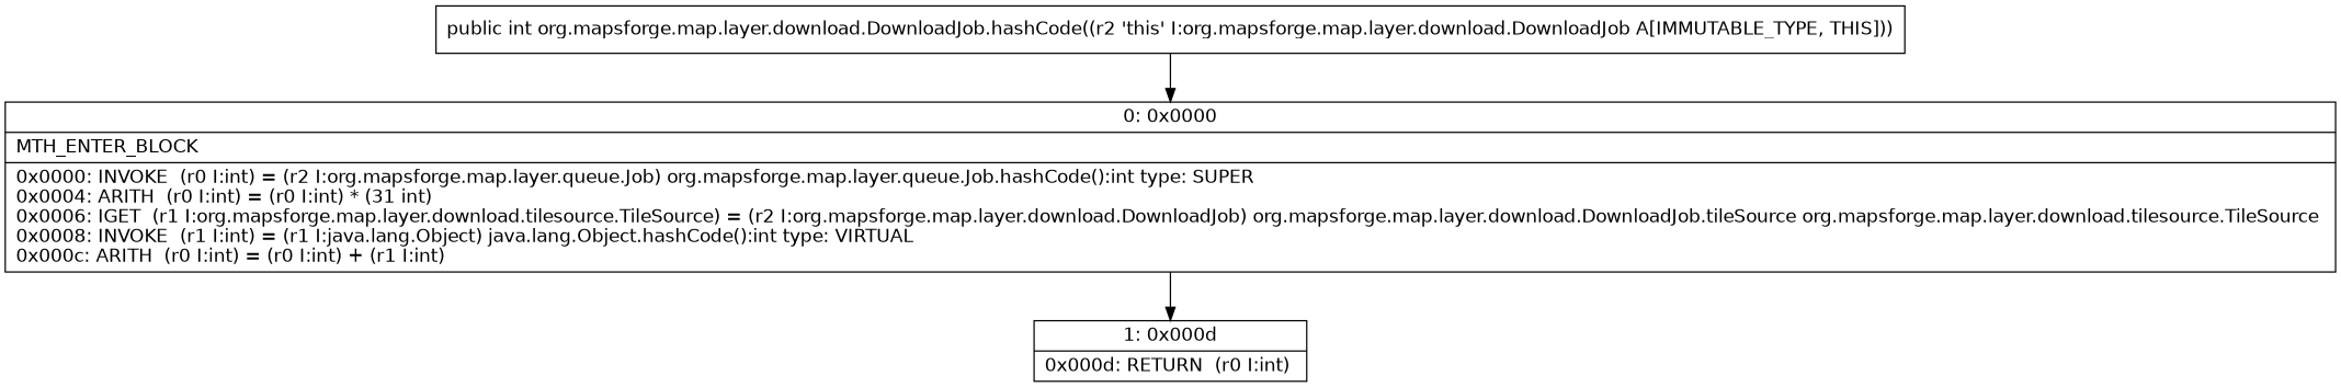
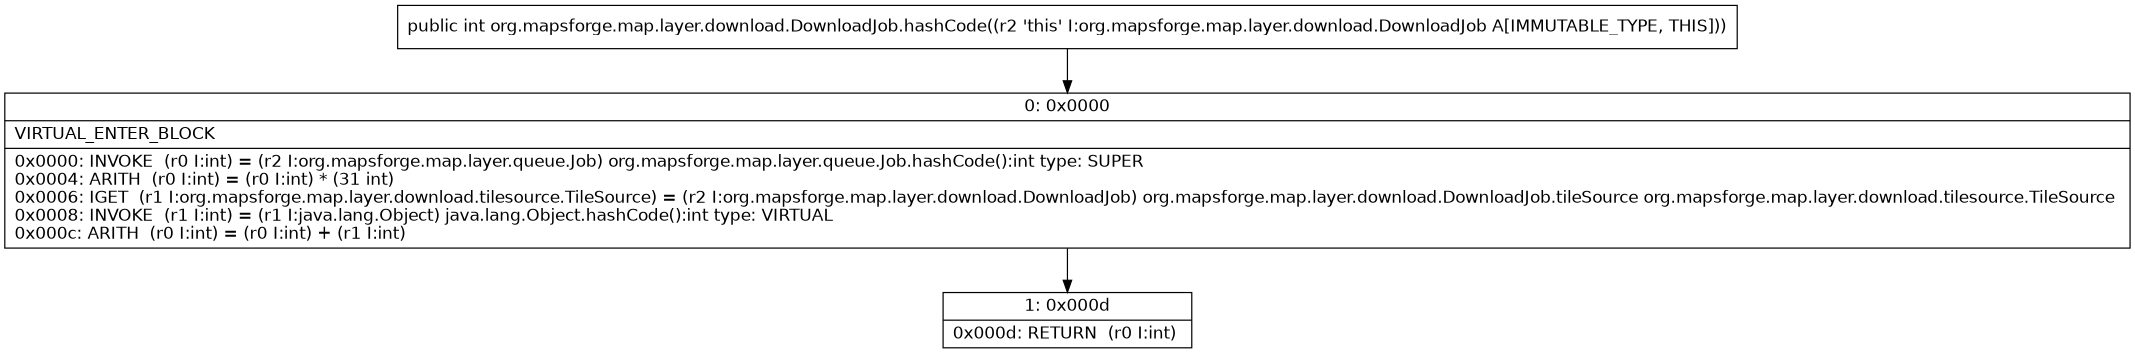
  digraph {
    fontname="DejaVu Sans"
    node [shape=record fontname="DejaVu Sans"]
    edge [fontname="DejaVu Sans"]
-   n1 [label="{0\:\ 0x0000|MTH_ENTER_BLOCK\l|0x0000: INVOKE  (r0 I:int) = (r2 I:org.mapsforge.map.layer.queue.Job) org.mapsforge.map.layer.queue.Job.hashCode():int type: SUPER \l0x0004: ARITH  (r0 I:int) = (r0 I:int) * (31 int) \l0x0006: IGET  (r1 I:org.mapsforge.map.layer.download.tilesource.TileSource) = (r2 I:org.mapsforge.map.layer.download.DownloadJob) org.mapsforge.map.layer.download.DownloadJob.tileSource org.mapsforge.map.layer.download.tilesource.TileSource \l0x0008: INVOKE  (r1 I:int) = (r1 I:java.lang.Object) java.lang.Object.hashCode():int type: VIRTUAL \l0x000c: ARITH  (r0 I:int) = (r0 I:int) + (r1 I:int) \l}"]
+   n1 [label="{0\:\ 0x0000|VIRTUAL_ENTER_BLOCK\l|0x0000: INVOKE  (r0 I:int) = (r2 I:org.mapsforge.map.layer.queue.Job) org.mapsforge.map.layer.queue.Job.hashCode():int type: SUPER \l0x0004: ARITH  (r0 I:int) = (r0 I:int) * (31 int) \l0x0006: IGET  (r1 I:org.mapsforge.map.layer.download.tilesource.TileSource) = (r2 I:org.mapsforge.map.layer.download.DownloadJob) org.mapsforge.map.layer.download.DownloadJob.tileSource org.mapsforge.map.layer.download.tilesource.TileSource \l0x0008: INVOKE  (r1 I:int) = (r1 I:java.lang.Object) java.lang.Object.hashCode():int type: VIRTUAL \l0x000c: ARITH  (r0 I:int) = (r0 I:int) + (r1 I:int) \l}"]
    n2 [label="{1\:\ 0x000d|0x000d: RETURN  (r0 I:int) \l}"]
    n3 [label="{public int org.mapsforge.map.layer.download.DownloadJob.hashCode((r2 'this' I:org.mapsforge.map.layer.download.DownloadJob A[IMMUTABLE_TYPE, THIS])) }"]
    n1 -> n2
    n3 -> n1
  }
